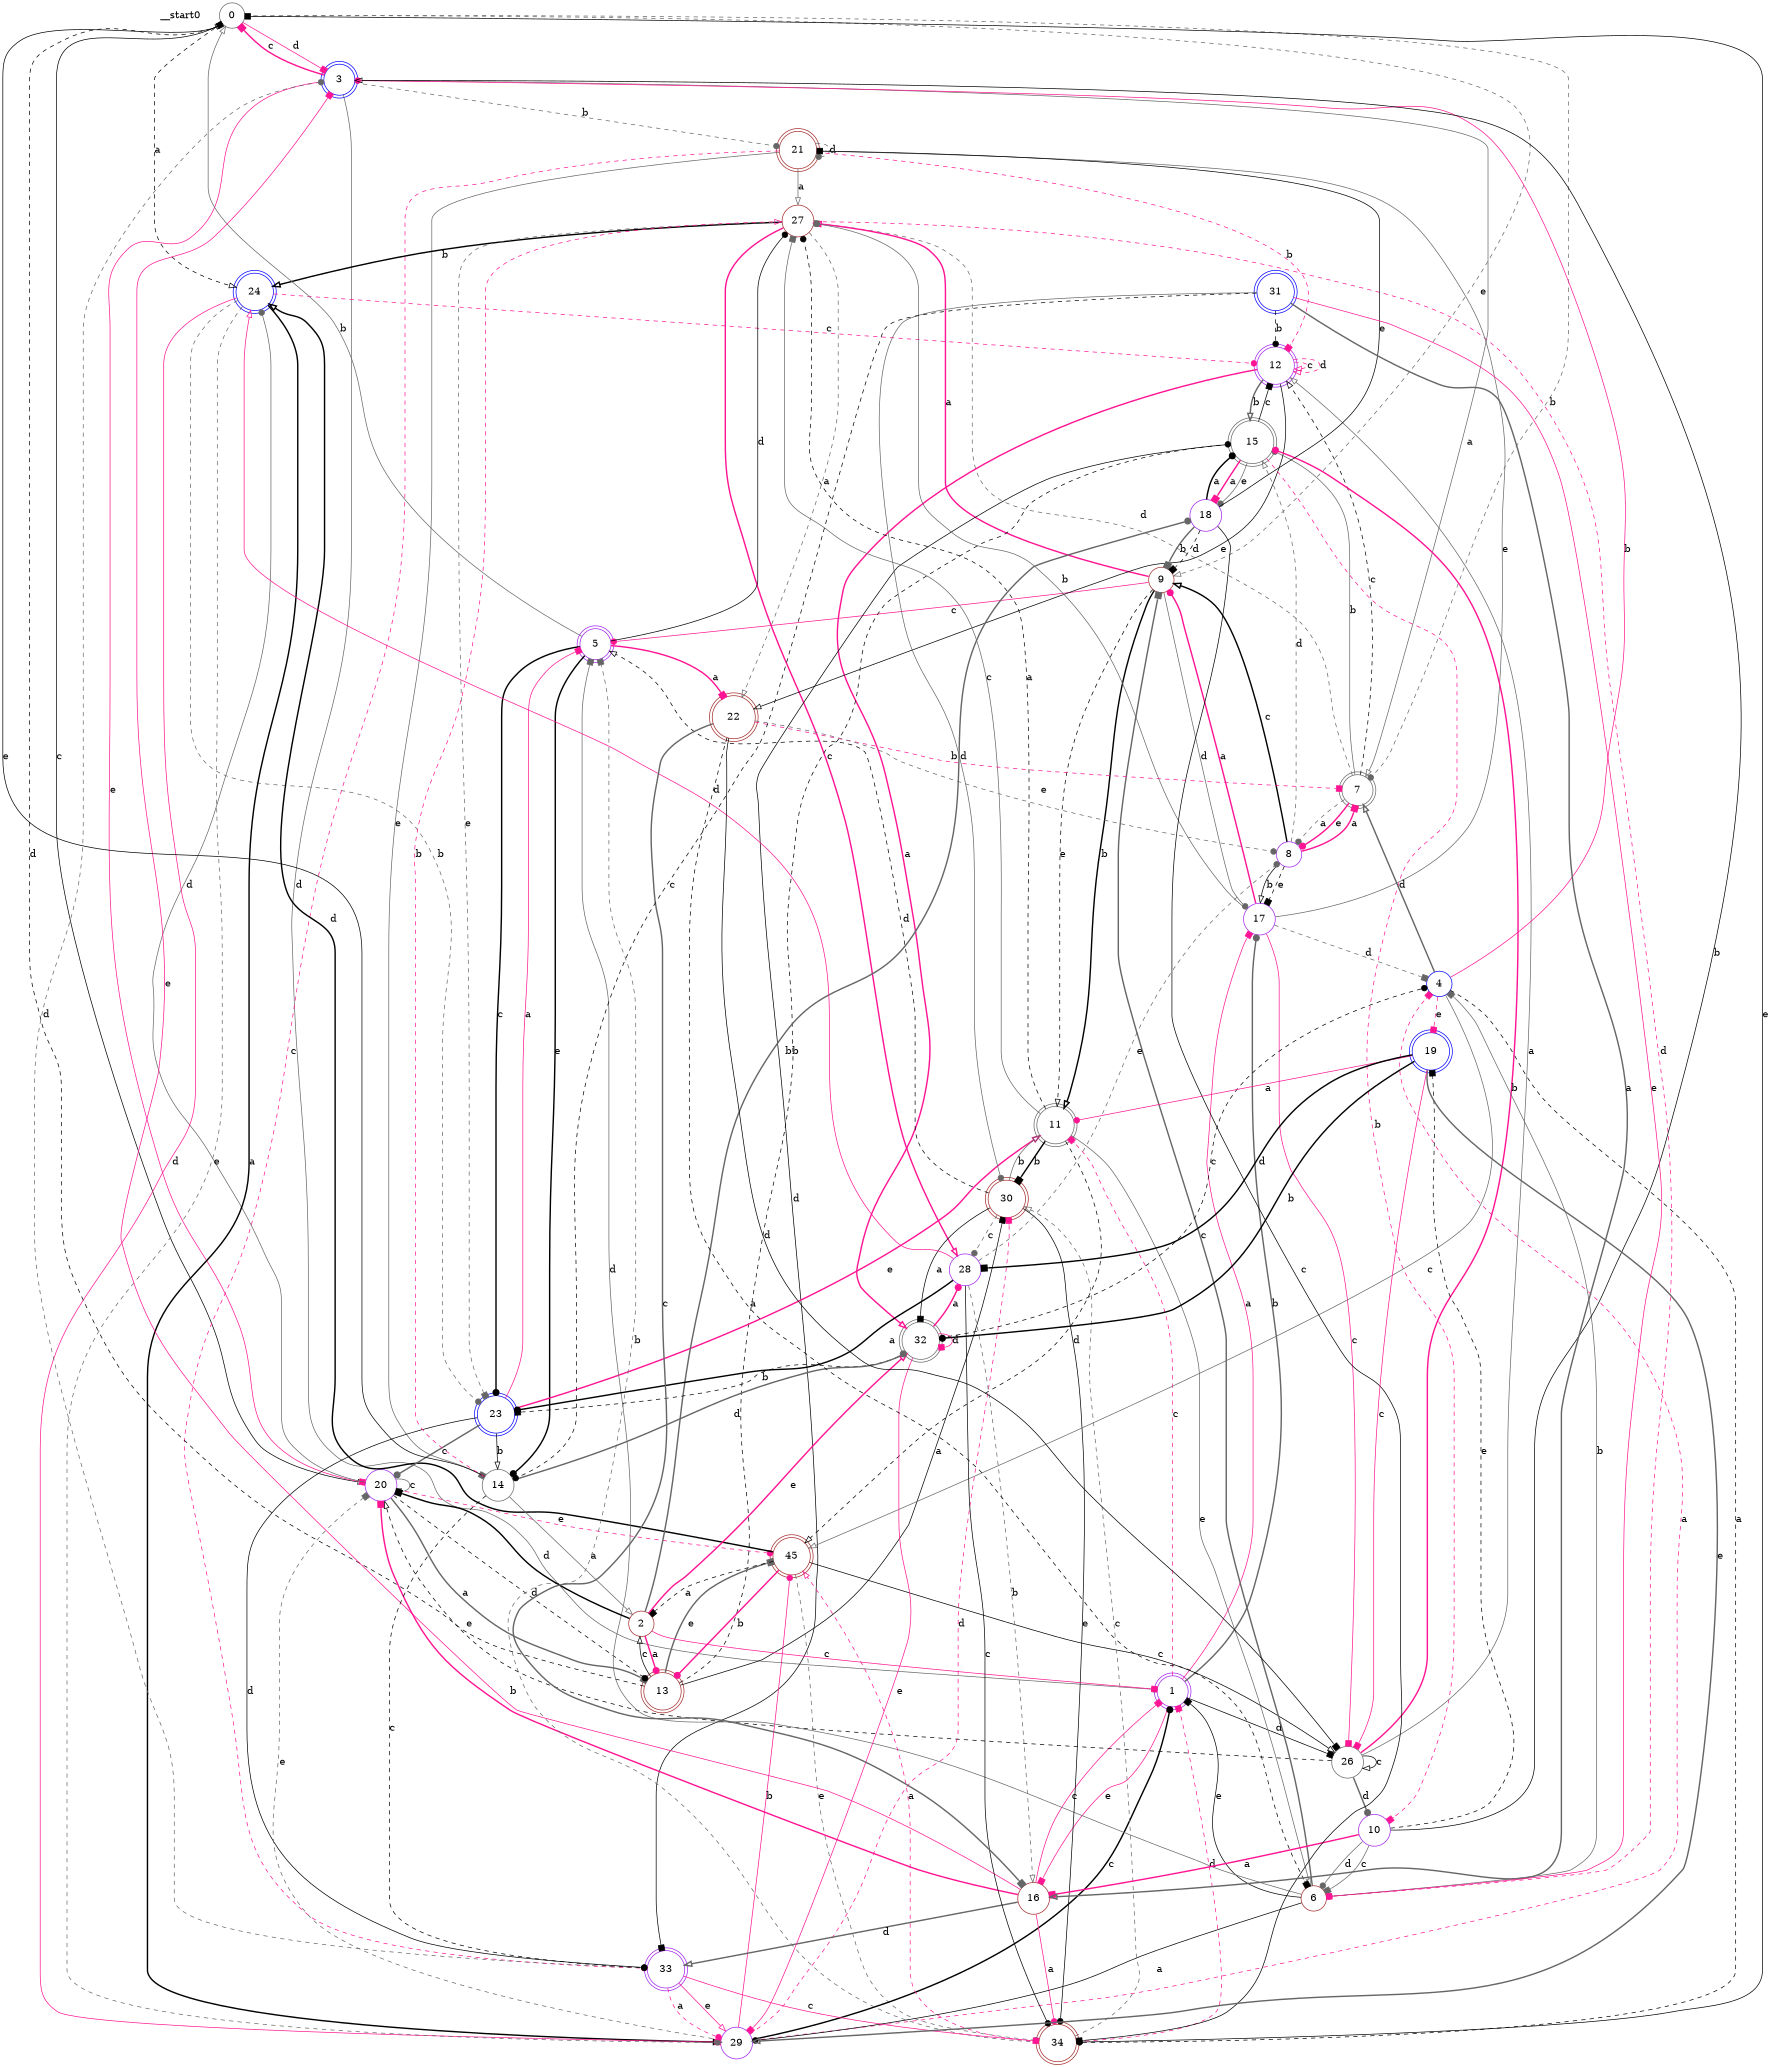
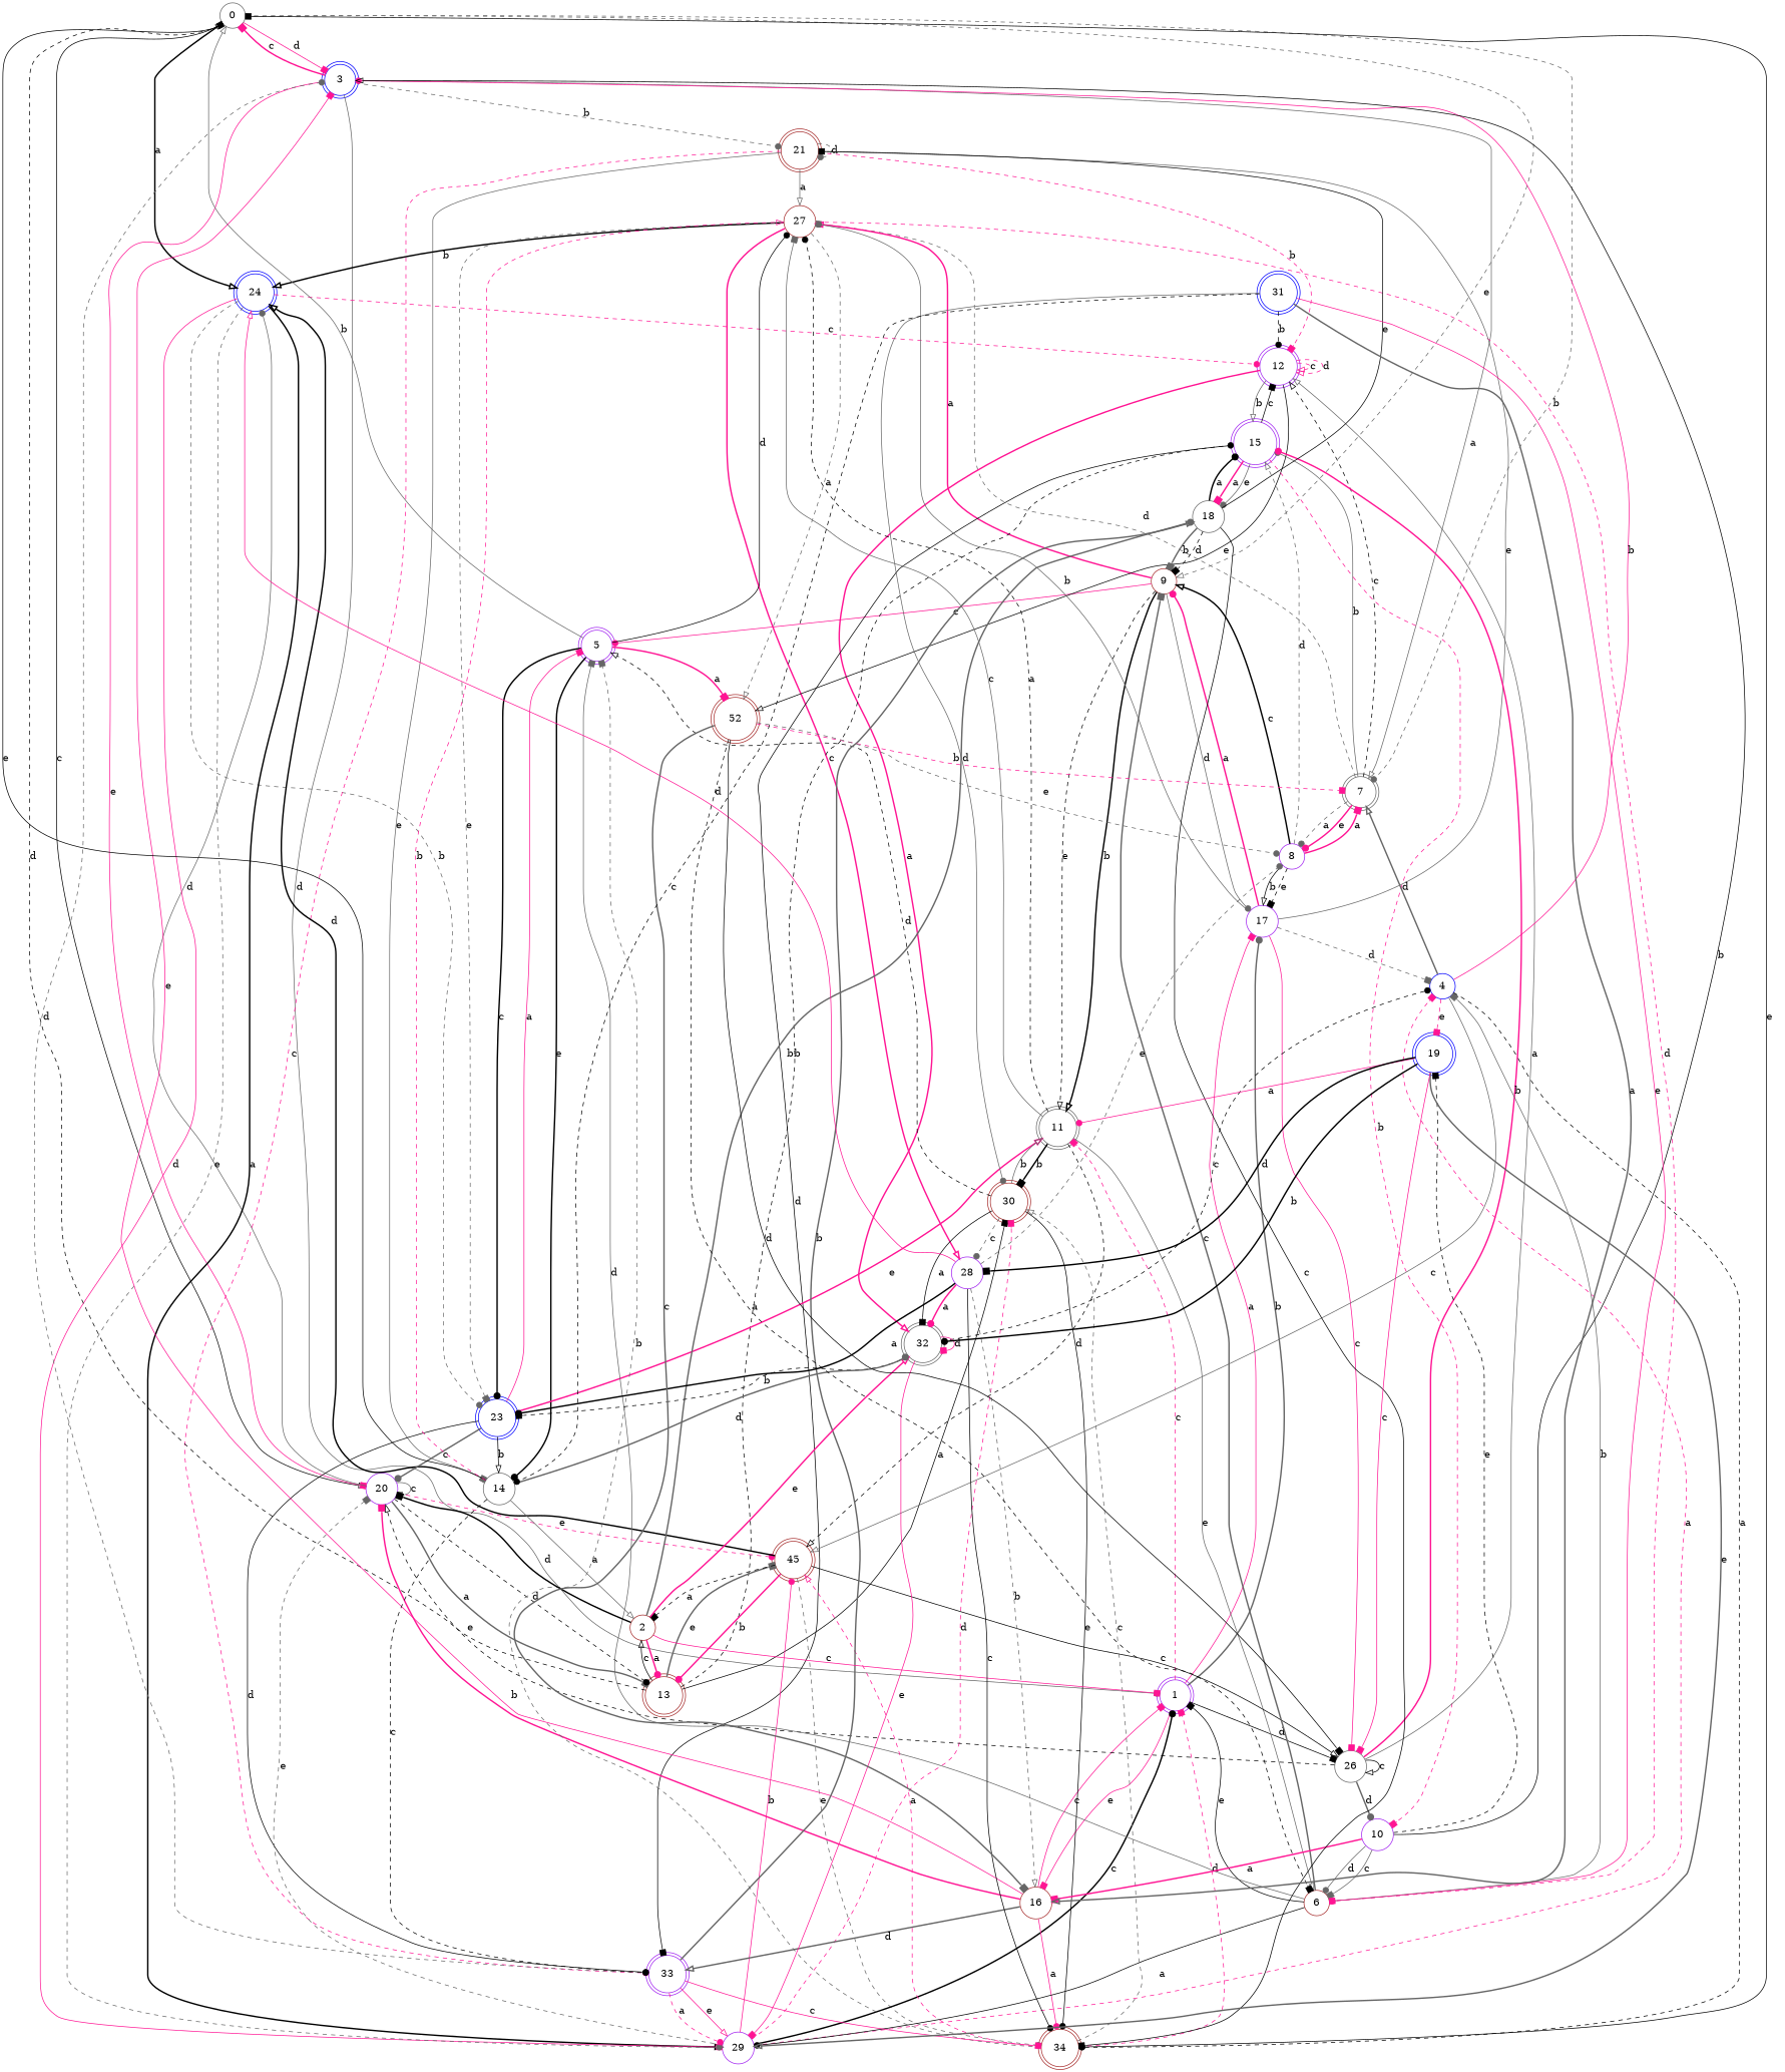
  digraph {
    rankdir=TB
    node [color=purple shape=doublecircle fillcolor=white style="rounded,filled"]
    edge [arrowhead=box color=gray40 style=solid]
-   __start0 [color=gray40 shape=none fillcolor="" style=""]
    n2 [color=gray40 label=0 shape=circle style=filled]
    n3 [color=blue label=3]
    n4 [color=gray40 label=7]
    n5 [color=brown label=9 shape=circle style=filled]
    n6 [label=20 shape=circle style=filled]
    n7 [color=blue label=24]
    n8 [label=1]
    n9 [color=brown label=21]
    n10 [color=brown label=27 shape=circle style=filled]
    n11 [label=8 shape=circle style=filled]
    n12 [label=12]
-   n13 [color=gray40 label=15]
+   n13 [label=15]
    n14 [color=gray40 label=11]
    n15 [label=17 shape=circle style=filled]
    n16 [label=5]
    n17 [color=brown label=13]
    n18 [color=brown label=45]
    n19 [color=blue label=23]
    n20 [label=29 shape=circle style=filled]
    n21 [color=brown label=16 shape=circle style=filled]
    n22 [color=gray40 label=26 shape=circle style=filled]
    n23 [color=brown label=6 shape=circle style=filled]
    n24 [color=brown label=30]
    n25 [color=brown label=34]
    n26 [label=33]
    n27 [color=blue label=4 shape=circle style=filled]
    n28 [label=10 shape=circle style=filled]
    n29 [color=brown label=2 shape=circle style=filled]
-   n30 [label=18 shape=circle style=filled]
+   n30 [color=gray40 label=18 shape=circle style=filled]
    n31 [color=gray40 label=32]
    n32 [label=28 shape=circle style=filled]
    n33 [color=gray40 label=14 shape=circle style=filled]
    n34 [color=blue label=19]
-   n35 [color=brown label=22]
+   n35 [color=brown label=52]
    n36 [color=blue label=31]
    n2 -> n3 [color=deeppink label=d]
    n2 -> n4 [arrowhead=dot label=b style=dashed]
    n2 -> n5 [arrowhead=onormal label=e style=dashed]
    n2 -> n6 [arrowhead=onormal color=black label=c]
-   n2 -> n7 [arrowhead=onormal color=black label=a style=dashed]
+   n2 -> n7 [arrowhead=onormal color=black label=a style=bold]
    n3 -> n2 [color=deeppink label=c style=bold]
    n3 -> n4 [arrowhead=onormal label=a]
    n3 -> n6 [color=deeppink label=e]
    n3 -> n8 [arrowhead=dot label=d]
    n3 -> n9 [arrowhead=dot label=b style=dashed]
    n4 -> n10 [label=d style=dashed]
    n4 -> n11 [arrowhead=dot label=a style=dashed]
    n4 -> n11 [arrowhead=dot color=deeppink label=e style=bold]
    n4 -> n12 [arrowhead=onormal color=black label=c style=dashed]
    n4 -> n13 [arrowhead=dot label=b]
    n5 -> n10 [arrowhead=onormal color=deeppink label=a style=bold]
    n5 -> n14 [arrowhead=onormal color=black label=b style=bold]
    n5 -> n14 [arrowhead=onormal color=black label=e style=dashed]
    n5 -> n15 [arrowhead=dot label=d]
    n5 -> n16 [arrowhead=dot color=deeppink label=c]
    n6 -> n6 [label=c]
    n6 -> n7 [arrowhead=dot label=d]
    n6 -> n17 [label=a style=bold]
    n6 -> n17 [arrowhead=dot color=black label=d style=dashed]
    n6 -> n18 [arrowhead=dot color=deeppink label=e style=dashed]
    n7 -> n12 [arrowhead=dot color=deeppink label=c style=dashed]
    n7 -> n19 [arrowhead=dot label=b style=dashed]
    n7 -> n20 [arrowhead=onormal color=black label=a style=bold]
    n7 -> n20 [color=deeppink label=d]
    n7 -> n20 [arrowhead=dot label=e style=dashed]
    n8 -> n14 [color=deeppink label=c style=dashed]
    n8 -> n15 [color=deeppink label=a]
    n8 -> n15 [arrowhead=dot label=b style=bold]
    n8 -> n21 [color=deeppink label=e]
    n8 -> n22 [color=black label=d]
    n9 -> n9 [arrowhead=dot label=d style=dashed]
    n9 -> n10 [arrowhead=onormal label=a]
    n9 -> n12 [color=deeppink label=b style=dashed]
    n9 -> n26 [arrowhead=dot color=deeppink label=c style=dashed]
    n9 -> n33 [label=e]
    n10 -> n7 [arrowhead=onormal color=black label=b style=bold]
    n10 -> n19 [label=e style=dashed]
    n10 -> n23 [arrowhead=dot color=deeppink label=d style=dashed]
    n10 -> n32 [arrowhead=onormal color=deeppink label=c style=bold]
    n10 -> n35 [arrowhead=onormal label=a style=dashed]
    n11 -> n4 [color=deeppink label=a style=bold]
    n11 -> n5 [arrowhead=onormal color=black label=c style=bold]
    n11 -> n13 [arrowhead=onormal label=d style=dashed]
    n11 -> n15 [arrowhead=onormal color=black label=b]
    n11 -> n15 [color=black label=e style=dashed]
    n12 -> n12 [arrowhead=onormal color=deeppink label=c style=dashed]
    n12 -> n12 [arrowhead=onormal color=deeppink label=d style=dashed]
-   n12 -> n13 [arrowhead=onormal label=b style=bold]
+   n12 -> n13 [arrowhead=onormal label=b]
    n12 -> n31 [arrowhead=onormal color=deeppink label=a style=bold]
    n12 -> n35 [arrowhead=onormal color=black label=e]
    n13 -> n12 [color=black label=c]
    n13 -> n26 [color=black label=d]
    n13 -> n28 [color=deeppink label=b style=dashed]
    n13 -> n30 [color=deeppink label=a style=bold]
    n13 -> n30 [arrowhead=dot label=e]
    n14 -> n10 [arrowhead=dot color=black label=a style=dashed]
    n14 -> n10 [label=c]
    n14 -> n18 [arrowhead=onormal color=black label=d style=dashed]
    n14 -> n23 [arrowhead=onormal label=e]
    n14 -> n24 [color=black label=b style=bold]
    n15 -> n5 [arrowhead=dot color=deeppink label=a style=bold]
    n15 -> n9 [arrowhead=dot label=e]
    n15 -> n10 [arrowhead=dot label=b]
    n15 -> n22 [color=deeppink label=c]
    n15 -> n27 [label=d style=dashed]
    n16 -> n2 [arrowhead=onormal label=b]
    n16 -> n10 [arrowhead=dot color=black label=d]
    n16 -> n19 [arrowhead=dot color=black label=c style=bold]
    n16 -> n33 [arrowhead=dot color=black label=e style=bold]
    n16 -> n35 [color=deeppink label=a style=bold]
    n17 -> n2 [arrowhead=onormal color=black label=d style=dashed]
    n17 -> n13 [arrowhead=dot color=black label=b style=dashed]
    n17 -> n18 [label=e style=bold]
    n17 -> n24 [color=black label=a]
    n17 -> n29 [arrowhead=onormal color=black label=c]
    n18 -> n7 [arrowhead=onormal color=black label=d style=bold]
    n18 -> n17 [arrowhead=dot color=deeppink label=b style=bold]
    n18 -> n22 [arrowhead=onormal color=black label=c]
    n18 -> n25 [arrowhead=dot label=e style=dashed]
    n18 -> n29 [color=black label=a style=dashed]
    n19 -> n6 [arrowhead=dot label=c style=bold]
    n19 -> n14 [arrowhead=onormal color=deeppink label=e style=bold]
    n19 -> n16 [color=deeppink label=a]
    n19 -> n26 [arrowhead=dot color=black label=d]
    n19 -> n33 [arrowhead=onormal color=black label=b]
    n20 -> n6 [label=e style=dashed]
    n20 -> n8 [arrowhead=dot color=black label=c style=bold]
    n20 -> n18 [arrowhead=dot color=deeppink label=b]
    n20 -> n24 [color=deeppink label=d style=dashed]
    n20 -> n27 [color=deeppink label=a style=dashed]
    n21 -> n3 [color=deeppink label=e]
    n21 -> n6 [color=deeppink label=b style=bold]
    n21 -> n8 [color=deeppink label=c]
    n21 -> n25 [arrowhead=dot color=deeppink label=a]
    n21 -> n26 [arrowhead=onormal label=d style=bold]
    n22 -> n6 [arrowhead=onormal color=black label=e style=dashed]
    n22 -> n12 [arrowhead=onormal label=a]
    n22 -> n13 [arrowhead=dot color=deeppink label=b style=bold]
    n22 -> n22 [arrowhead=onormal color=black label=c]
    n22 -> n28 [arrowhead=dot label=d style=bold]
    n23 -> n5 [label=c style=bold]
    n23 -> n8 [color=black label=e]
    n23 -> n16 [label=d]
    n23 -> n20 [arrowhead=dot color=black label=a]
    n23 -> n27 [label=b]
    n24 -> n14 [arrowhead=onormal label=b]
    n24 -> n16 [arrowhead=onormal color=black label=d style=dashed]
    n24 -> n25 [arrowhead=dot color=black label=e]
    n24 -> n31 [color=black label=a]
    n24 -> n32 [arrowhead=dot label=c style=dashed]
    n25 -> n2 [color=black label=e]
    n25 -> n8 [color=deeppink label=d style=dashed]
    n25 -> n16 [label=b style=dashed]
    n25 -> n18 [arrowhead=onormal color=deeppink label=a style=dashed]
    n25 -> n24 [arrowhead=onormal label=c style=dashed]
    n26 -> n3 [arrowhead=dot label=d style=dashed]
    n26 -> n20 [arrowhead=dot color=deeppink label=a style=dashed]
    n26 -> n20 [arrowhead=onormal color=deeppink label=e]
    n26 -> n25 [color=deeppink label=c]
+   n26 -> n30 [arrowhead=onormal label=b style=bold]
    n27 -> n3 [arrowhead=dot color=deeppink label=b]
    n27 -> n4 [arrowhead=onormal label=d style=bold]
    n27 -> n18 [arrowhead=onormal label=c]
    n27 -> n25 [arrowhead=dot color=black label=a style=dashed]
    n27 -> n34 [color=deeppink label=e style=dashed]
    n28 -> n3 [arrowhead=onormal color=black label=b]
    n28 -> n21 [color=deeppink label=a style=bold]
    n28 -> n23 [label=c]
    n28 -> n23 [arrowhead=dot label=d]
    n28 -> n34 [color=black label=e style=dashed]
    n29 -> n6 [color=black label=d style=bold]
    n29 -> n8 [color=deeppink label=c]
    n29 -> n17 [arrowhead=dot color=deeppink label=a style=bold]
    n29 -> n30 [arrowhead=dot label=b style=bold]
    n29 -> n31 [arrowhead=onormal color=deeppink label=e style=bold]
    n30 -> n5 [label=b style=bold]
    n30 -> n5 [color=black label=d style=dashed]
    n30 -> n9 [color=black label=e]
    n30 -> n13 [arrowhead=dot color=black label=a style=bold]
    n30 -> n25 [color=black label=c]
    n31 -> n19 [color=black label=b style=dashed]
    n31 -> n20 [color=deeppink label=e]
    n31 -> n27 [arrowhead=dot color=black label=c style=dashed]
    n31 -> n31 [color=deeppink label=d]
-   n31 -> n32 [arrowhead=dot color=deeppink label=a style=bold]
+   n32 -> n31 [arrowhead=dot color=deeppink label=a style=bold]
    n32 -> n7 [arrowhead=onormal color=deeppink label=d]
    n32 -> n11 [arrowhead=dot label=e style=dashed]
    n32 -> n19 [arrowhead=dot color=black label=a style=bold]
    n32 -> n21 [arrowhead=onormal label=b style=dashed]
    n32 -> n25 [arrowhead=dot color=black label=c]
    n33 -> n2 [color=black label=e]
    n33 -> n10 [arrowhead=onormal color=deeppink label=b style=dashed]
    n33 -> n26 [arrowhead=dot color=black label=c style=dashed]
    n33 -> n29 [arrowhead=onormal label=a]
    n33 -> n31 [arrowhead=dot label=d style=bold]
    n34 -> n14 [arrowhead=dot color=deeppink label=a]
    n34 -> n20 [arrowhead=onormal label=e style=bold]
    n34 -> n22 [color=deeppink label=c]
    n34 -> n31 [arrowhead=dot color=black label=b style=bold]
    n34 -> n32 [color=black label=d style=bold]
    n35 -> n4 [color=deeppink label=b style=dashed]
    n35 -> n11 [arrowhead=dot label=e style=dashed]
    n35 -> n21 [label=c style=bold]
    n35 -> n22 [color=black label=d]
    n35 -> n23 [color=black label=a style=dashed]
    n36 -> n12 [arrowhead=dot color=black label=b style=dashed]
    n36 -> n21 [arrowhead=onormal label=a style=bold]
    n36 -> n23 [color=deeppink label=e]
    n36 -> n24 [arrowhead=dot label=d]
    n36 -> n33 [arrowhead=dot color=black label=c style=dashed]
  }
